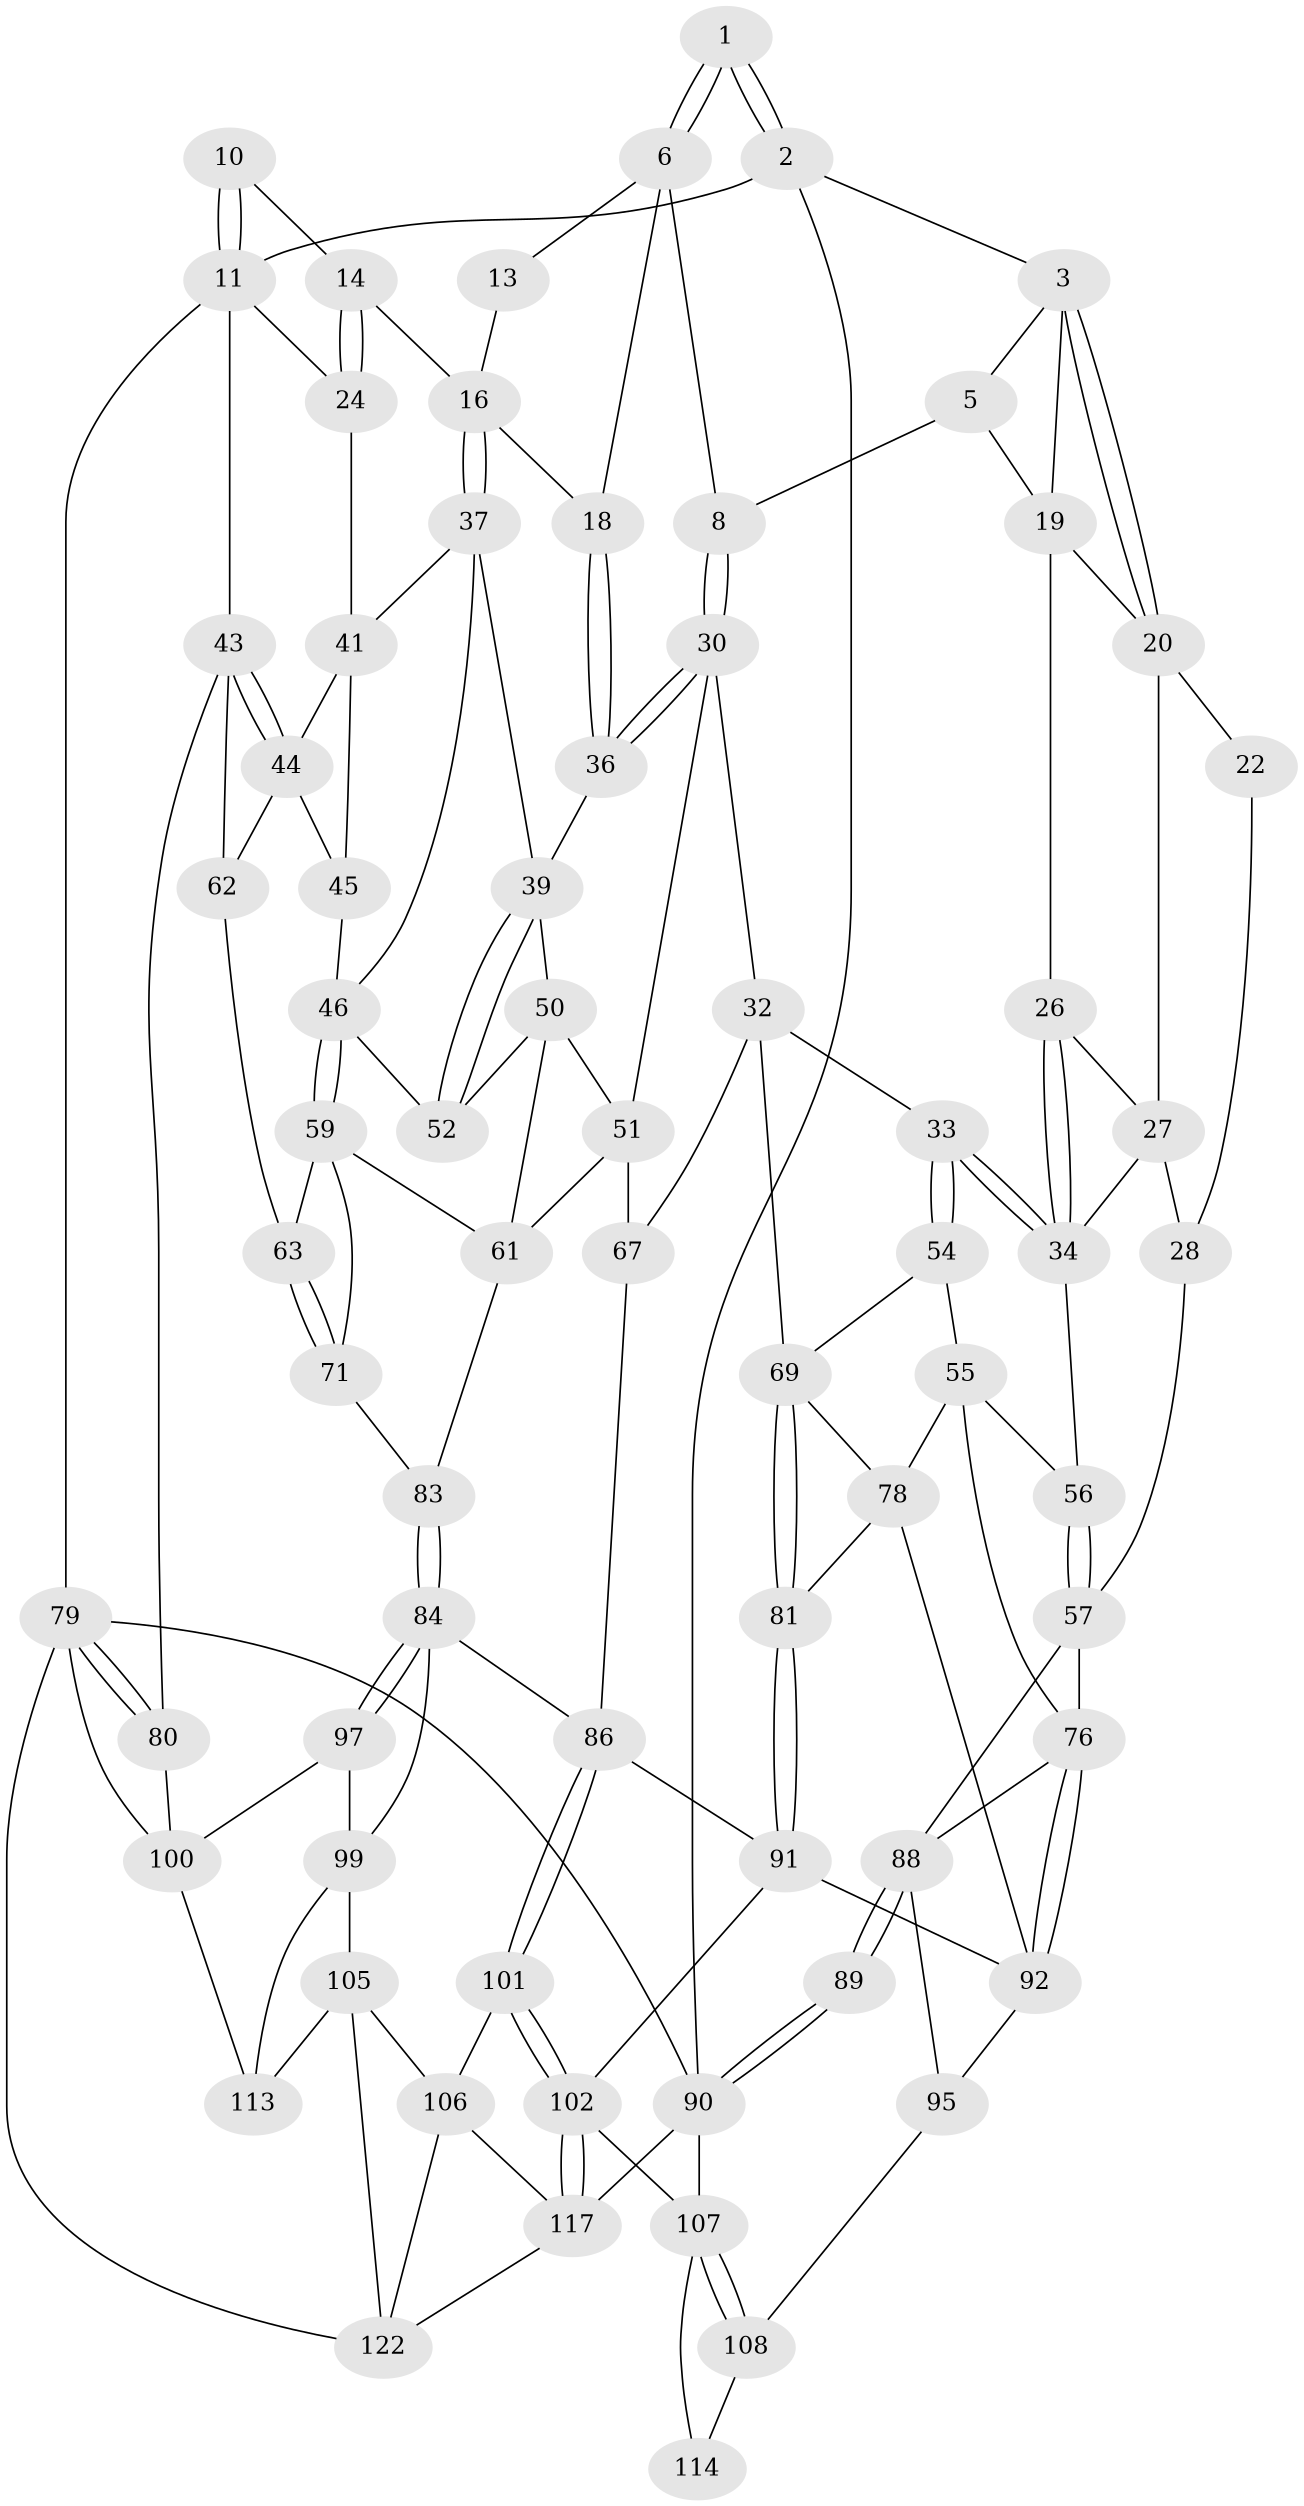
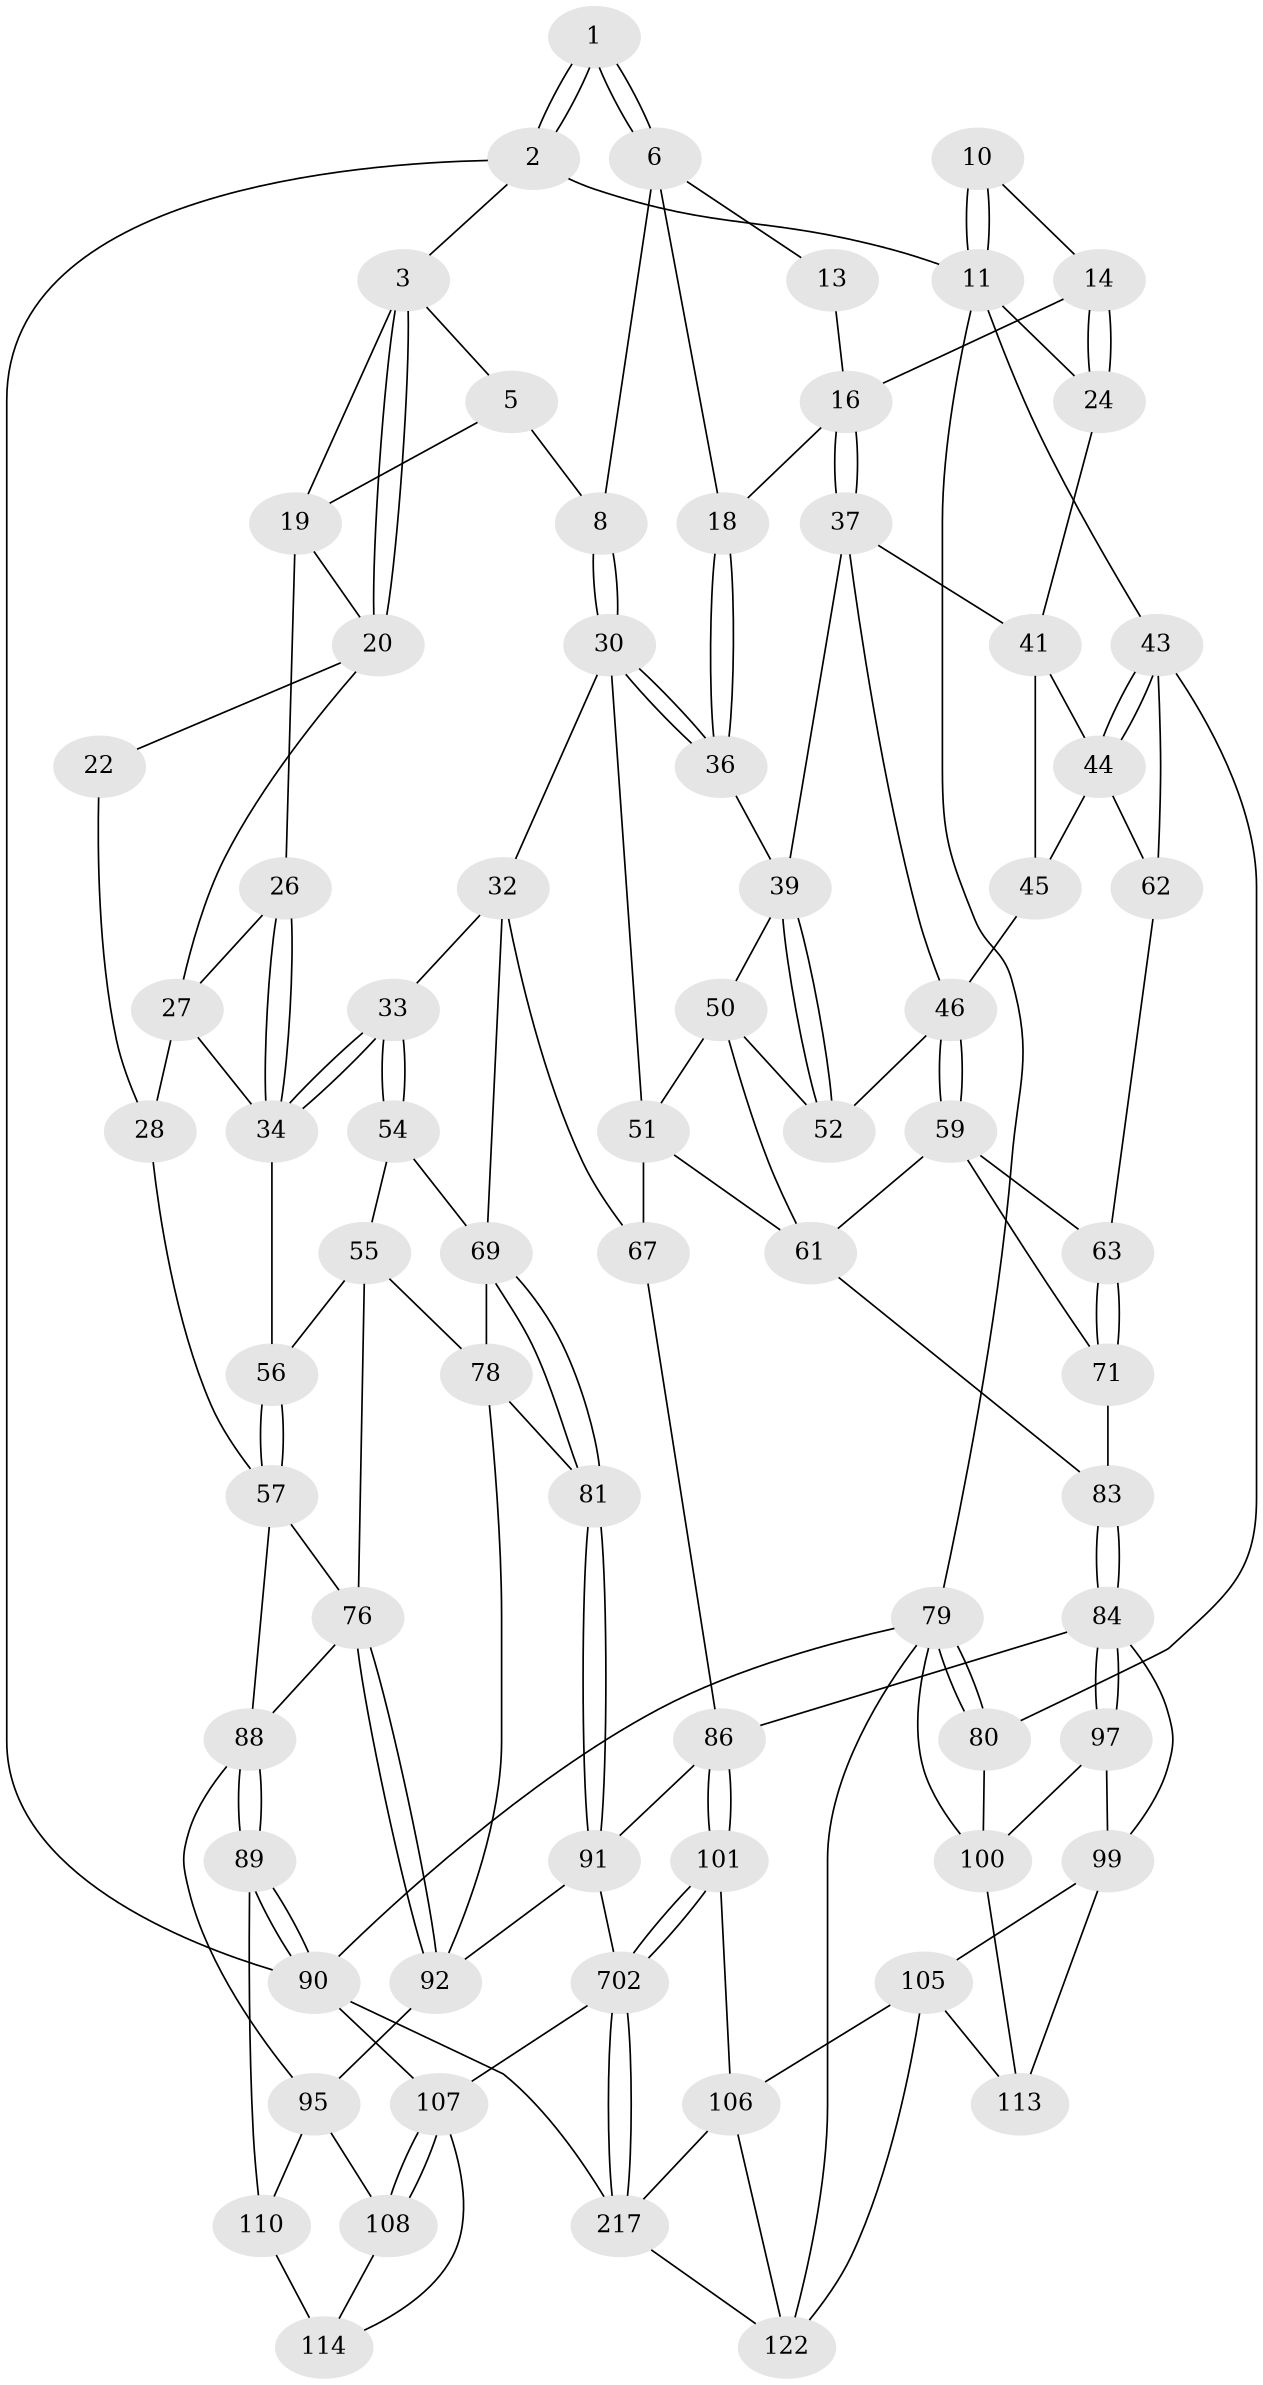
  graph {
    node [color=gray90 style=filled]
    2 [super="+12"]
    1
    6 [super="+7"]
    3 [super="+4"]
    11 [super="+25"]
    90 [super="+119"]
    8
    13
    18
    5 [super="+9"]
    19 [super="+23"]
    20 [super="+21"]
    24 [super="+35"]
    43 [super="+64"]
    79 [super="+124"]
    22
    28
    107 [super="+116"]
-   117 [super="+118"]
+   117 [super="+118" label=217]
    26
    27 [super="+29"]
    30 [super="+31"]
    16 [super="+17"]
    36
    32 [super="+68"]
    51 [super="+66"]
    10
    14 [super="+15"]
    41 [super="+42"]
    44 [super="+49"]
    62 [super="+65"]
    80
    100 [super="+112"]
    122 [super="+123"]
    37 [super="+38"]
    39 [super="+40"]
    46 [super="+47"]
    34 [super="+48"]
    57 [super="+58"]
    45
    56
    76 [super="+77"]
    88 [super="+93"]
    33
    67
    69 [super="+70"]
    61 [super="+74"]
    54
    86 [super="+87"]
    78 [super="+82"]
    81
    55 [super="+75"]
    50 [super="+53"]
    52
    59 [super="+60"]
    63
    71 [super="+73"]
    83
    92 [super="+94"]
    89
    95 [super="+109"]
    84 [super="+85"]
    91 [super="+96"]
    101
    97 [super="+98"]
    99 [super="+104"]
    113
-   102 [super="+103"]
+   102 [super="+103" label=702]
    105 [super="+121"]
    106 [super="+120"]
+   110 [super="+111"]
    108
    114 [super="+115"]
    2 -- 3
    2 -- 11
    2 -- 90
    1 -- 2
    1 -- 2
    1 -- 6
    1 -- 6
    6 -- 8
    6 -- 13
    6 -- 18
    3 -- 5
    3 -- 19
    3 -- 20
    3 -- 20
    11 -- 24
    11 -- 43
    11 -- 79
    90 -- 107
    90 -- 117
    8 -- 30
    8 -- 30
    13 -- 16
    18 -- 36
    18 -- 36
    5 -- 8
    5 -- 19
    19 -- 20
    19 -- 26
    20 -- 22
    20 -- 27
    24 -- 41
    43 -- 44
    43 -- 44
    43 -- 62
    43 -- 80
    79 -- 90
    79 -- 80
    79 -- 80
    79 -- 100
    79 -- 122
    22 -- 28
    28 -- 57
    107 -- 108
    107 -- 108
    107 -- 114
    117 -- 122
    26 -- 27
    26 -- 34
    26 -- 34
    27 -- 28
    27 -- 34
    30 -- 36
    30 -- 36
    30 -- 32
    30 -- 51
    16 -- 18
    16 -- 37
    16 -- 37
    36 -- 39
    32 -- 33
    32 -- 67
    32 -- 69
    51 -- 67
    51 -- 61
    10 -- 11
    10 -- 11
    10 -- 14
    14 -- 24 [weight=2]
    14 -- 24
    14 -- 16
    41 -- 44
    41 -- 45
    44 -- 62
    44 -- 45
    62 -- 63
    80 -- 100
    100 -- 113
    37 -- 41
    37 -- 39
    37 -- 46
    39 -- 50
    39 -- 52
    39 -- 52
    46 -- 52
    46 -- 59
    46 -- 59
    34 -- 56
    57 -- 76
    57 -- 88
    45 -- 46
    56 -- 57
    56 -- 57
    76 -- 88
    76 -- 92
    76 -- 92
    88 -- 89
    88 -- 89
    88 -- 95
    33 -- 34
    33 -- 34
    33 -- 54
    33 -- 54
    67 -- 86
    69 -- 78
    69 -- 81
    69 -- 81
    61 -- 83
    54 -- 69
    54 -- 55
    86 -- 91
    86 -- 101
    86 -- 101
    78 -- 81
    78 -- 92
    81 -- 91
    81 -- 91
    55 -- 56
    55 -- 76
    55 -- 78
    50 -- 51
    50 -- 61
    50 -- 52
    59 -- 61
    59 -- 63
    59 -- 71
    63 -- 71
    63 -- 71
    71 -- 83
    83 -- 84
    83 -- 84
    92 -- 95
    89 -- 90
    89 -- 90
+   89 -- 110
+   95 -- 110
    95 -- 108
    84 -- 86
    84 -- 97
    84 -- 97
    84 -- 99
    91 -- 92
    91 -- 102
    101 -- 102
    101 -- 102
    101 -- 106
    97 -- 100
    97 -- 99
    99 -- 113
    99 -- 105
    102 -- 107
    102 -- 117
    102 -- 117
    105 -- 122
    105 -- 113
    105 -- 106
    106 -- 117
    106 -- 122
+   110 -- 114 [weight=2]
    108 -- 114
  }
